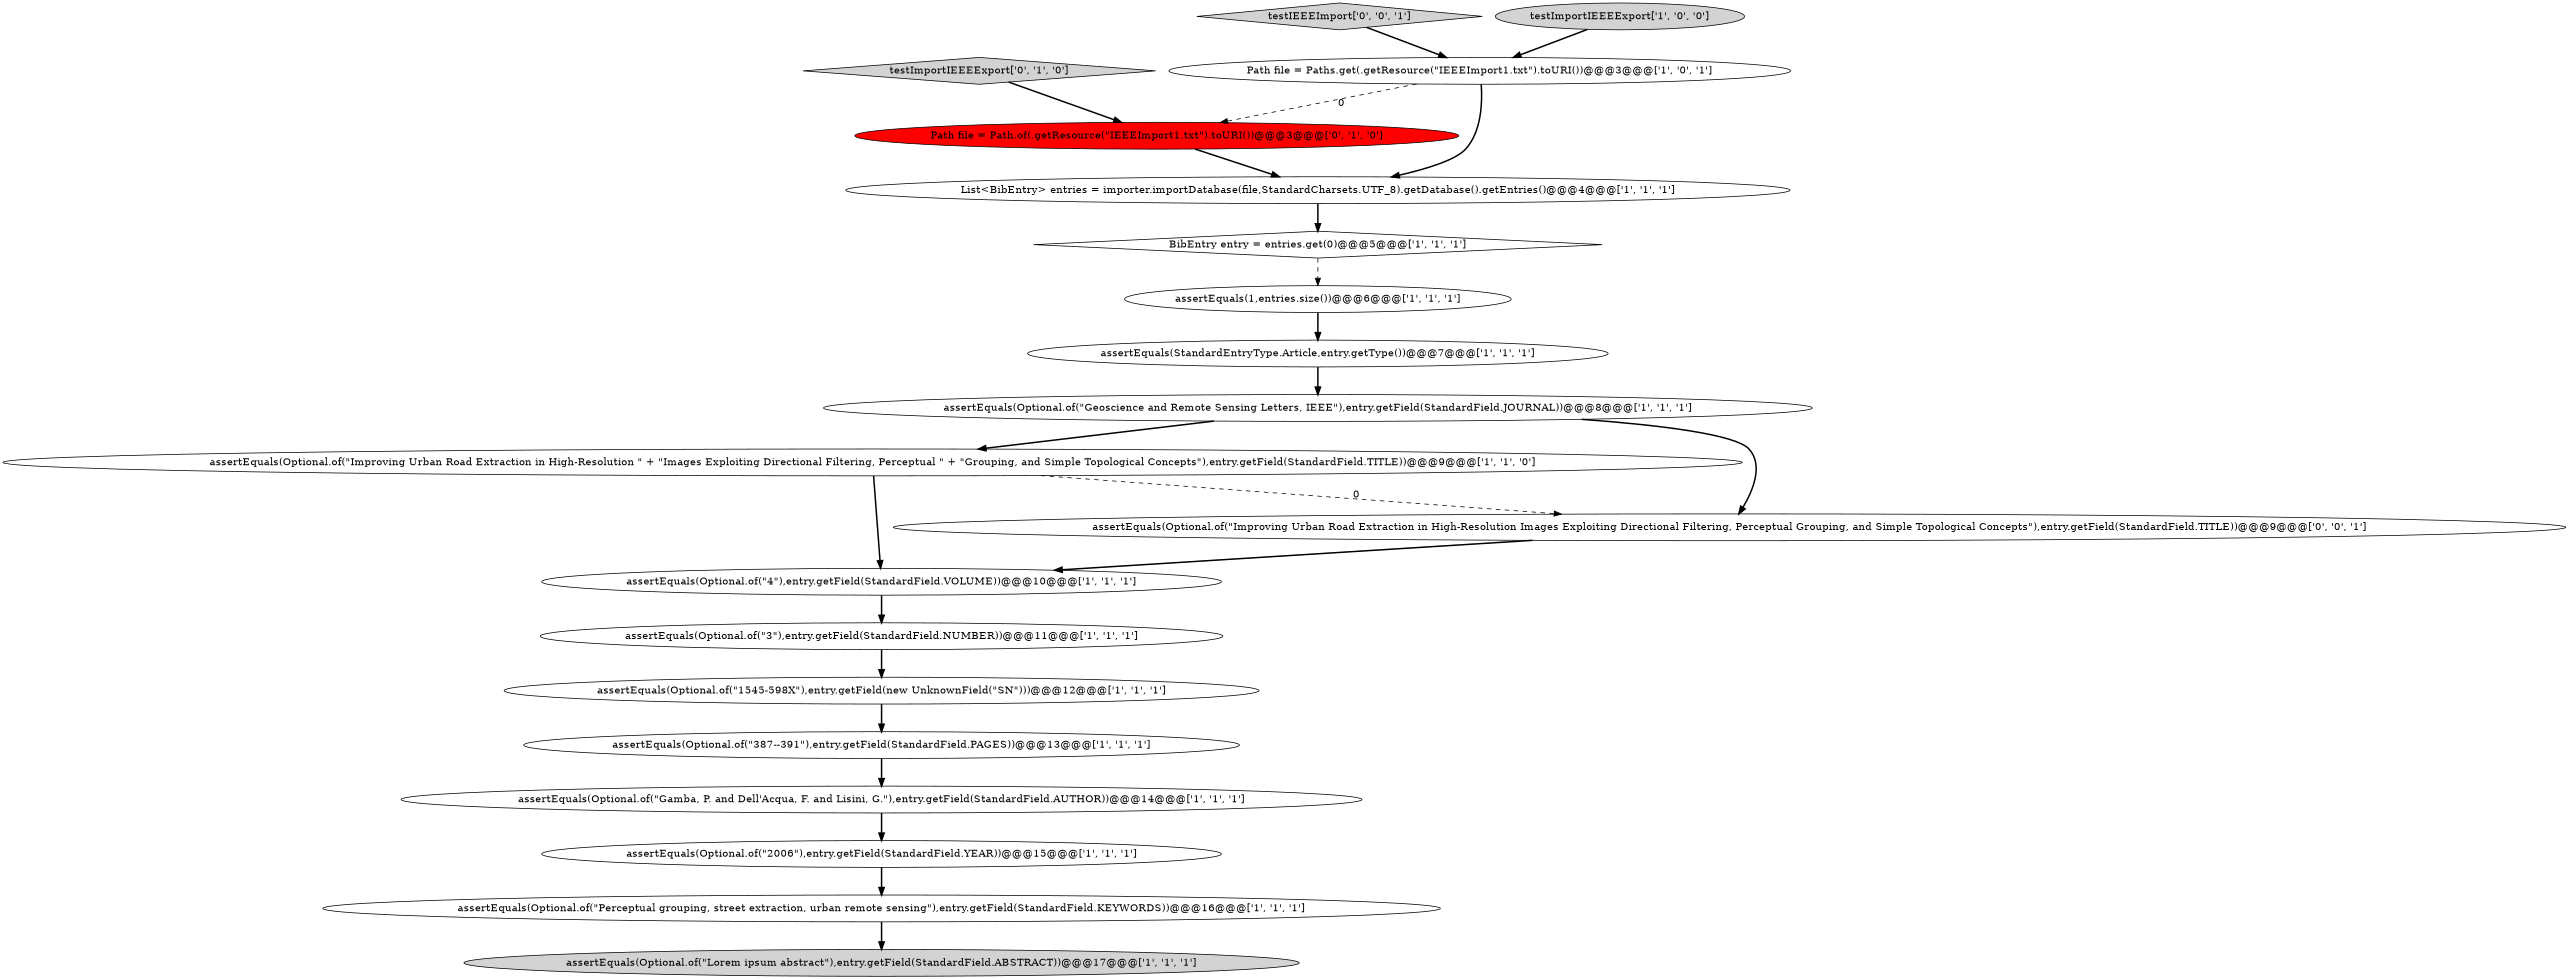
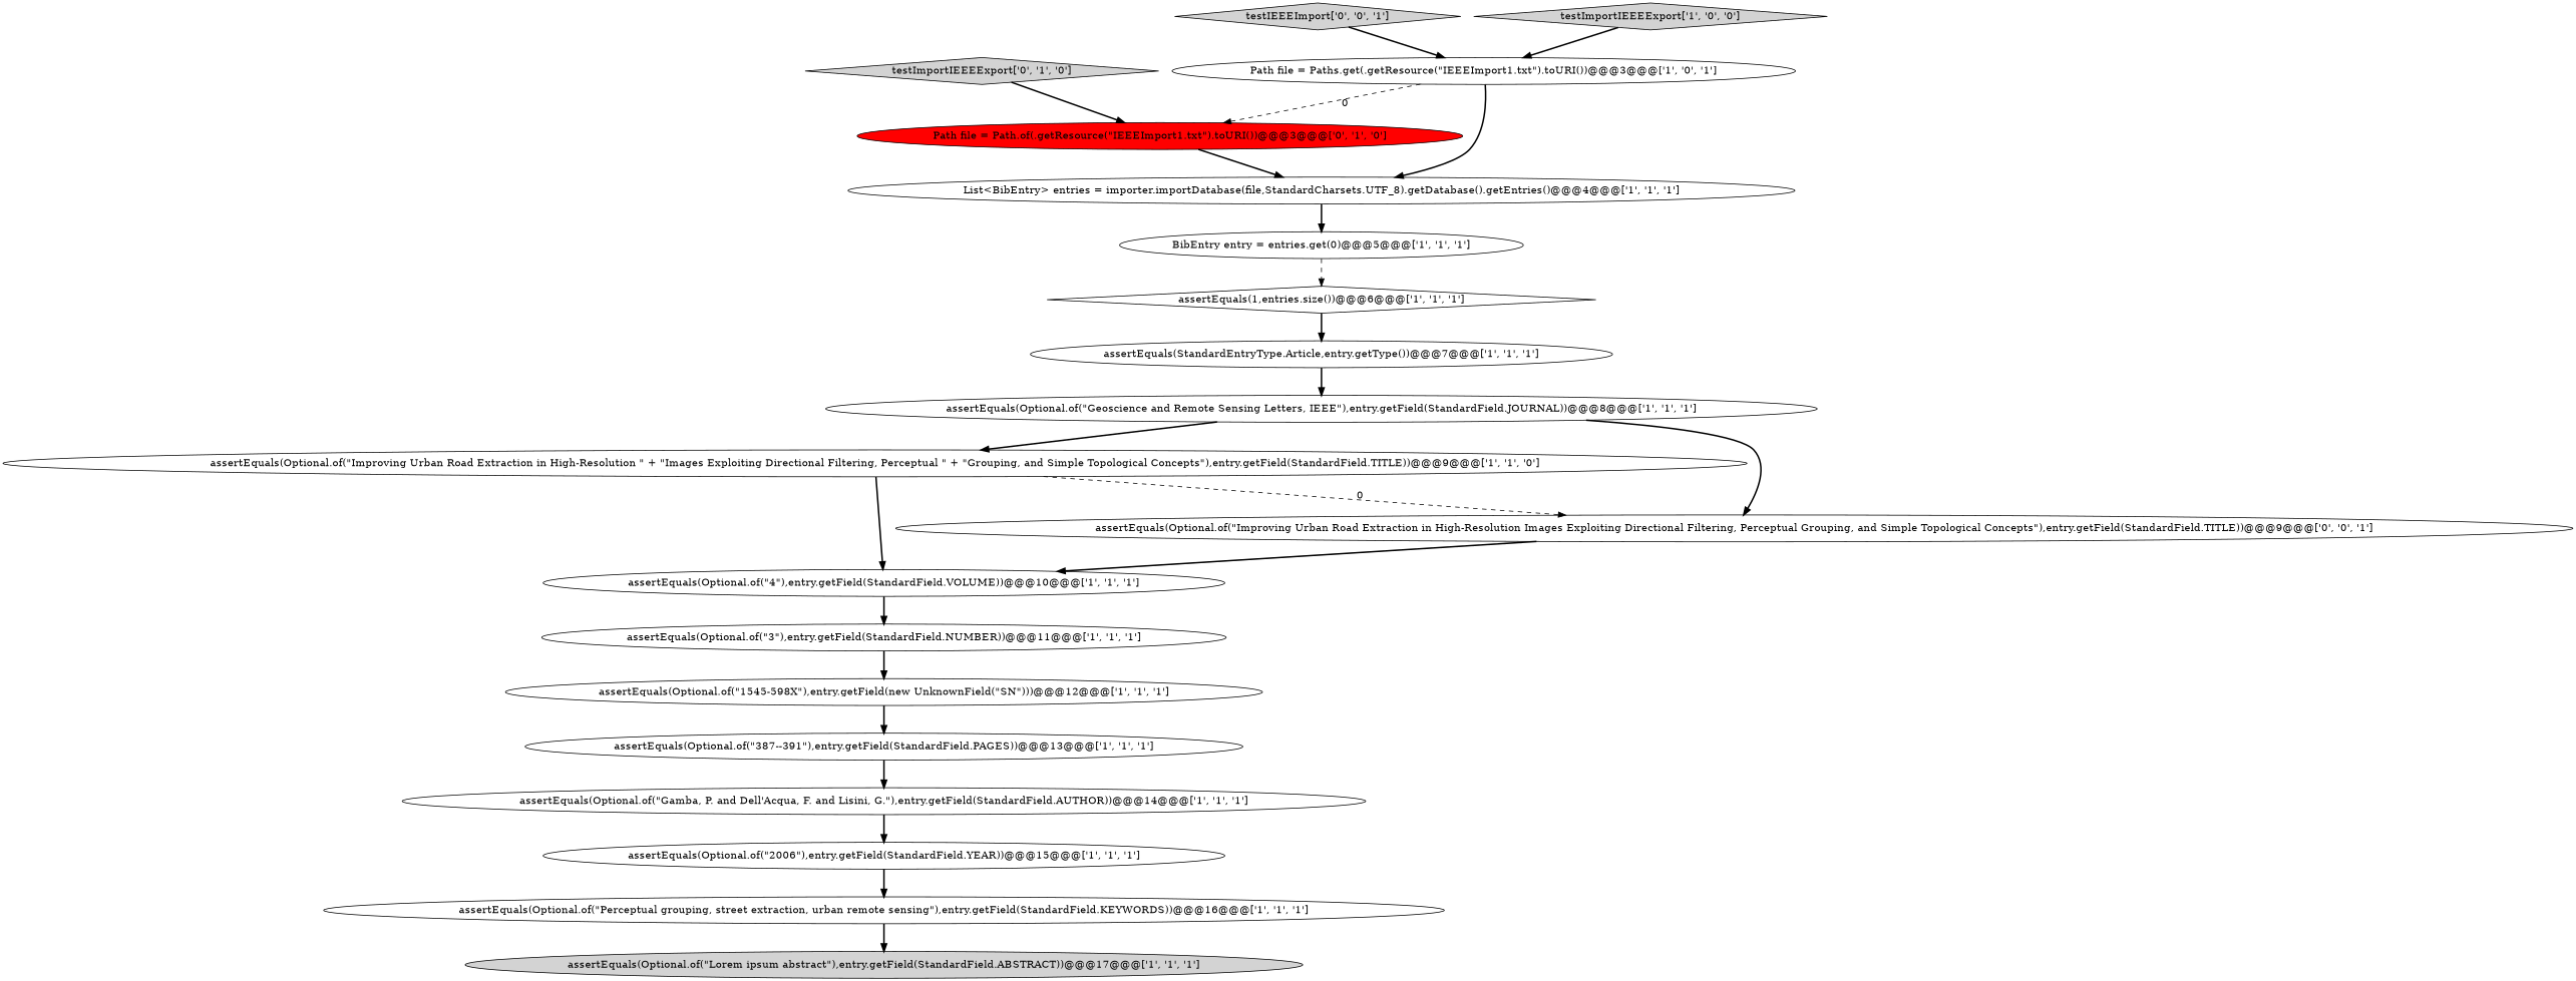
  digraph {
    node [fillcolor=white shape=ellipse style=filled]
    edge [style=bold]
    n1 [fillcolor=lightgray label="testImportIEEEExport['0', '1', '0']" shape=diamond]
    n2 [fillcolor=red label="Path file = Path.of(.getResource(\"IEEEImport1.txt\").toURI())@@@3@@@['0', '1', '0']"]
    n3 [label="List<BibEntry> entries = importer.importDatabase(file,StandardCharsets.UTF_8).getDatabase().getEntries()@@@4@@@['1', '1', '1']"]
    n4 [label="assertEquals(Optional.of(\"2006\"),entry.getField(StandardField.YEAR))@@@15@@@['1', '1', '1']"]
    n5 [label="assertEquals(Optional.of(\"Perceptual grouping, street extraction, urban remote sensing\"),entry.getField(StandardField.KEYWORDS))@@@16@@@['1', '1', '1']"]
    n6 [fillcolor=lightgray label="assertEquals(Optional.of(\"Lorem ipsum abstract\"),entry.getField(StandardField.ABSTRACT))@@@17@@@['1', '1', '1']"]
    n7 [label="assertEquals(Optional.of(\"387--391\"),entry.getField(StandardField.PAGES))@@@13@@@['1', '1', '1']"]
    n8 [label="assertEquals(Optional.of(\"Gamba, P. and Dell'Acqua, F. and Lisini, G.\"),entry.getField(StandardField.AUTHOR))@@@14@@@['1', '1', '1']"]
-   n9 [label="assertEquals(1,entries.size())@@@6@@@['1', '1', '1']"]
+   n9 [label="assertEquals(1,entries.size())@@@6@@@['1', '1', '1']" shape=diamond]
    n10 [label="assertEquals(StandardEntryType.Article,entry.getType())@@@7@@@['1', '1', '1']"]
    n11 [label="assertEquals(Optional.of(\"Geoscience and Remote Sensing Letters, IEEE\"),entry.getField(StandardField.JOURNAL))@@@8@@@['1', '1', '1']"]
-   n12 [label="BibEntry entry = entries.get(0)@@@5@@@['1', '1', '1']" shape=diamond]
+   n12 [label="BibEntry entry = entries.get(0)@@@5@@@['1', '1', '1']"]
    n13 [label="assertEquals(Optional.of(\"Improving Urban Road Extraction in High-Resolution \" + \"Images Exploiting Directional Filtering, Perceptual \" + \"Grouping, and Simple Topological Concepts\"),entry.getField(StandardField.TITLE))@@@9@@@['1', '1', '0']"]
    n14 [label="assertEquals(Optional.of(\"4\"),entry.getField(StandardField.VOLUME))@@@10@@@['1', '1', '1']"]
    n15 [label="assertEquals(Optional.of(\"Improving Urban Road Extraction in High-Resolution Images Exploiting Directional Filtering, Perceptual Grouping, and Simple Topological Concepts\"),entry.getField(StandardField.TITLE))@@@9@@@['0', '0', '1']"]
    n16 [label="assertEquals(Optional.of(\"3\"),entry.getField(StandardField.NUMBER))@@@11@@@['1', '1', '1']"]
    n17 [label="assertEquals(Optional.of(\"1545-598X\"),entry.getField(new UnknownField(\"SN\")))@@@12@@@['1', '1', '1']"]
    n18 [fillcolor=lightgray label="testIEEEImport['0', '0', '1']" shape=diamond]
    n19 [label="Path file = Paths.get(.getResource(\"IEEEImport1.txt\").toURI())@@@3@@@['1', '0', '1']"]
-   n20 [fillcolor=lightgray label="testImportIEEEExport['1', '0', '0']"]
+   n20 [fillcolor=lightgray label="testImportIEEEExport['1', '0', '0']" shape=diamond]
    n1 -> n2
    n2 -> n3
    n3 -> n12
    n4 -> n5
    n5 -> n6
    n7 -> n8
    n8 -> n4
    n9 -> n10
    n10 -> n11
    n11 -> n13
    n11 -> n15
    n12 -> n9 [style=dashed]
    n13 -> n14
    n13 -> n15 [label=0 style=dashed]
    n14 -> n16
    n15 -> n14
    n16 -> n17
    n17 -> n7
    n18 -> n19
    n19 -> n2 [label=0 style=dashed]
    n19 -> n3
    n20 -> n19
  }
